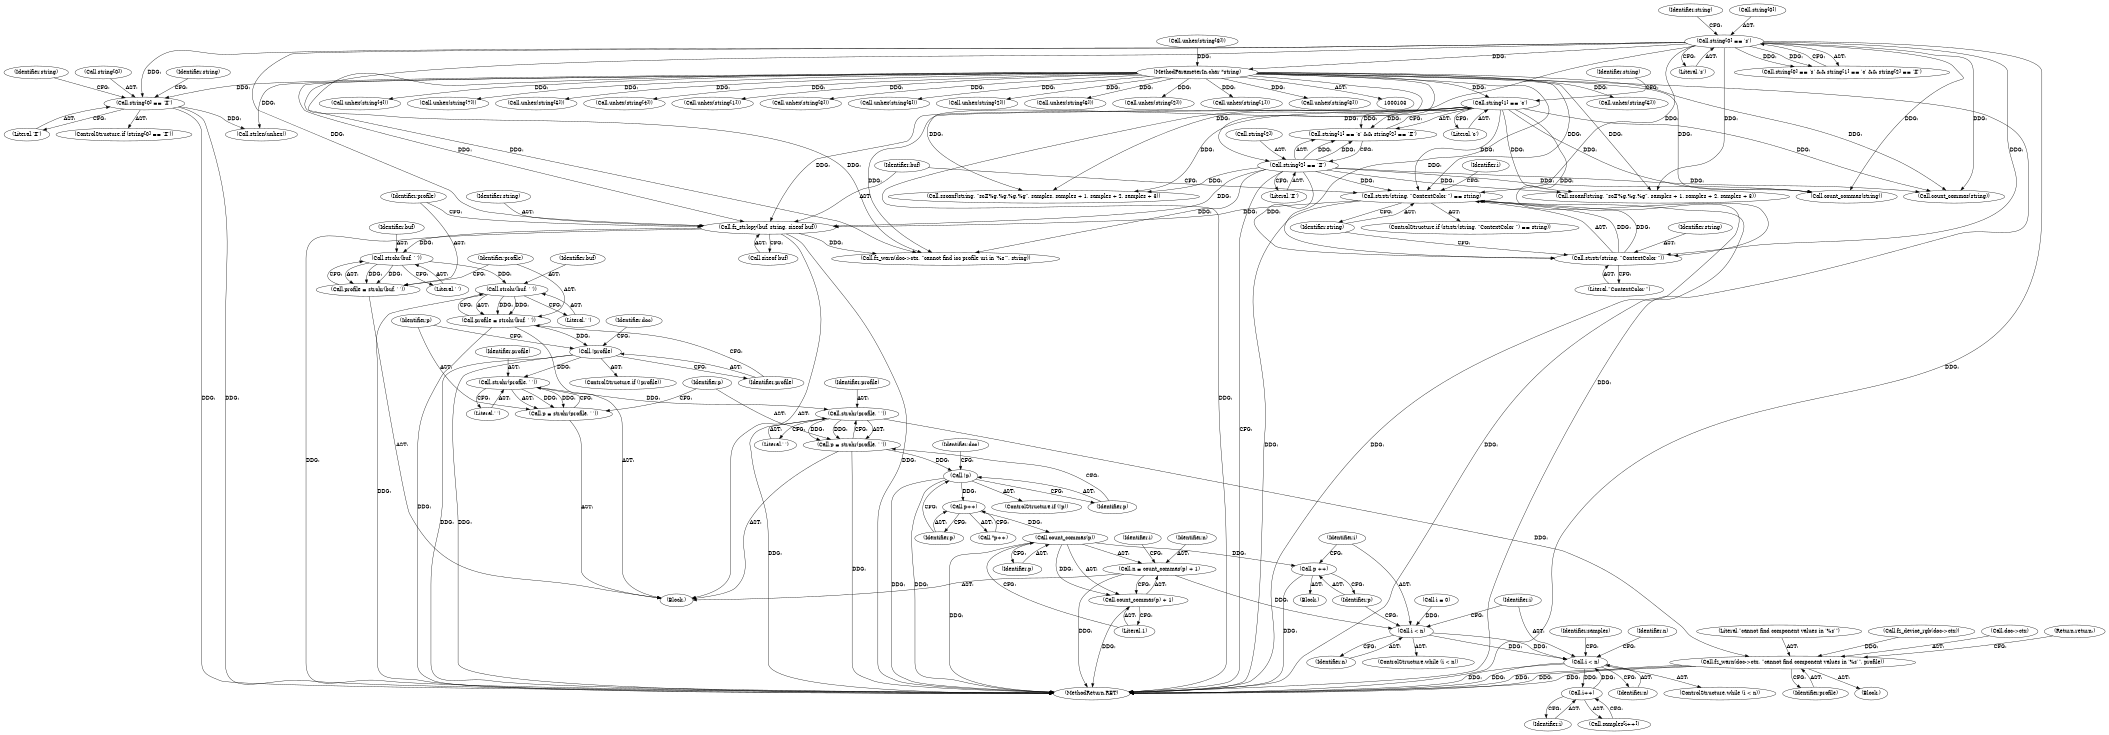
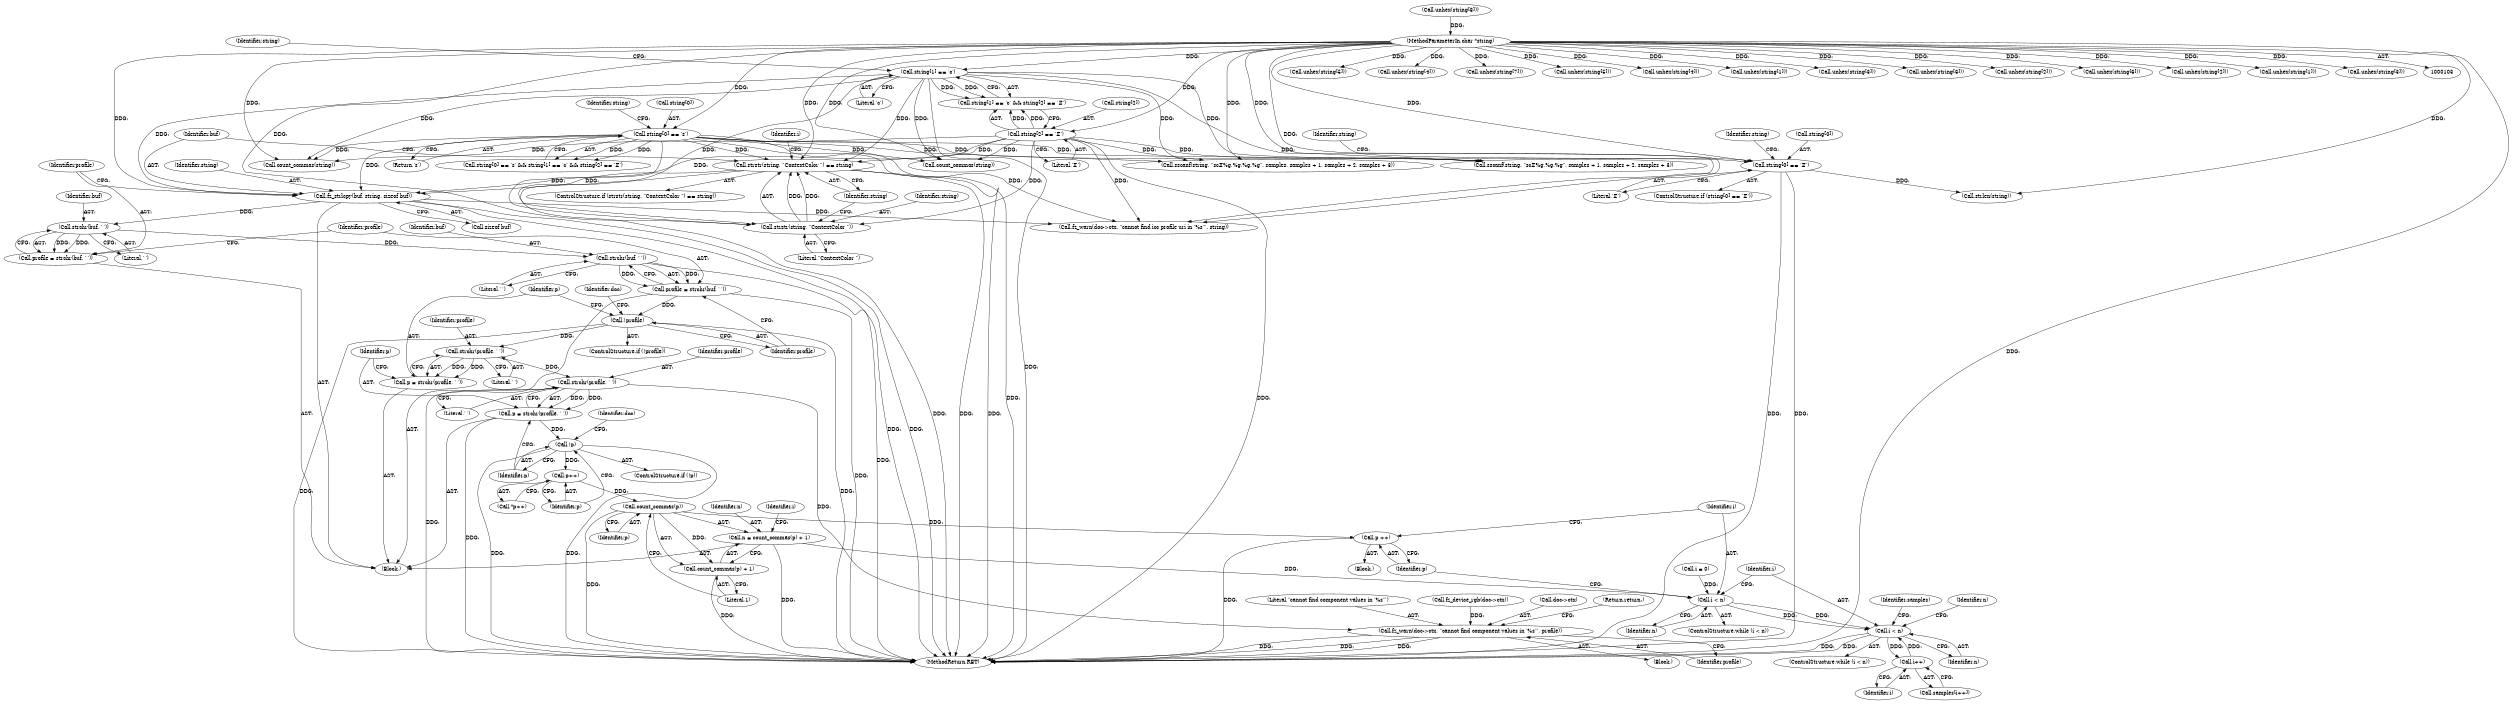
  digraph {
    n1 [label="(Call,strchr(buf, ' '))"]
    n2 [label="(Call,profile = strchr(buf, ' '))"]
    n3 [label="(Call,strchr(buf, ' '))"]
    n4 [label="(Literal,' ')"]
    n5 [label="(Block,)"]
    n6 [label="(MethodReturn,RET)"]
    n7 [label="(Call,profile = strchr(buf, ' '))"]
    n8 [label="(Literal,' ')"]
    n9 [label="(Call,fz_strlcpy(buf, string, sizeof buf))"]
    n10 [label="(Call,sizeof buf)"]
    n11 [label="(Call,fz_warn(doc->ctx, \"cannot find icc profile uri in '%s'\", string))"]
    n12 [label="(Call,string[0] == 's')"]
    n13 [label="(Call,strstr(string, \"ContextColor \") == string)"]
    n14 [label="(Call,strstr(string, \"ContextColor \"))"]
    n15 [label="(Call,sscanf(string, \"sc#%g,%g,%g,%g\", samples, samples + 1, samples + 2, samples + 3))"]
-   n16 [label="(Literal,'s')"]
+   n16 [label="(Return,'s')"]
    n17 [label="(Call,string[0] == 's' && string[1] == 'c' && string[2] == '#')"]
    n18 [label="(Call,sscanf(string, \"sc#%g,%g,%g\", samples + 1, samples + 2, samples + 3))"]
    n19 [label="(Call,count_commas(string))"]
    n20 [label="(Call,count_commas(string))"]
    n21 [label="(Call,string[0] == '#')"]
    n22 [label="(Identifier,string)"]
    n23 [label="(ControlStructure,if (strstr(string, \"ContextColor \") == string))"]
    n24 [label="(Literal,\"ContextColor \")"]
    n25 [label="(Literal,'#')"]
    n26 [label="(ControlStructure,if (string[0] == '#'))"]
-   n27 [label="(Call,strlen(unhex))"]
+   n27 [label="(Call,strlen(string))"]
    n28 [label="(MethodParameterIn,char *string)"]
    n29 [label="(Call,string[1] == 'c')"]
    n30 [label="(Call,string[2] == '#')"]
    n31 [label="(Call,unhex(string[5]))"]
    n32 [label="(Call,unhex(string[4]))"]
    n33 [label="(Call,unhex(string[7]))"]
    n34 [label="(Call,unhex(string[5]))"]
    n35 [label="(Call,unhex(string[4]))"]
    n36 [label="(Call,unhex(string[1]))"]
    n37 [label="(Call,unhex(string[3]))"]
    n38 [label="(Call,unhex(string[6]))"]
    n39 [label="(Call,unhex(string[2]))"]
    n40 [label="(Call,unhex(string[6]))"]
    n41 [label="(Call,unhex(string[2]))"]
    n42 [label="(Call,unhex(string[1]))"]
    n43 [label="(Call,unhex(string[3]))"]
    1000103
    n45 [label="(Call,string[1] == 'c' && string[2] == '#')"]
    n46 [label="(Literal,'c')"]
    n47 [label="(Literal,'#')"]
    n48 [label="(Call,unhex(string[8]))"]
    n49 [label="(Call,!profile)"]
    n50 [label="(Call,strchr(profile, ' '))"]
    n51 [label="(ControlStructure,if (!profile))"]
    n52 [label="(Identifier,profile)"]
    n53 [label="(Call,p = strchr(profile, ' '))"]
    n54 [label="(Call,strchr(profile, ' '))"]
    n55 [label="(Literal,' ')"]
    n56 [label="(Call,p = strchr(profile, ' '))"]
    n57 [label="(Call,fz_warn(doc->ctx, \"cannot find component values in '%s'\", profile))"]
    n58 [label="(Literal,' ')"]
    n59 [label="(Call,!p)"]
    n60 [label="(Identifier,profile)"]
    n61 [label="(Block,)"]
    n62 [label="(Call,p++)"]
    n63 [label="(ControlStructure,if (!p))"]
    n64 [label="(Identifier,p)"]
    n65 [label="(Call,count_commas(p))"]
    n66 [label="(Call,*p++)"]
    n67 [label="(Identifier,p)"]
    n68 [label="(Call,n = count_commas(p) + 1)"]
    n69 [label="(Call,count_commas(p) + 1)"]
    n70 [label="(Call,p ++)"]
    n71 [label="(Identifier,p)"]
    n72 [label="(Call,i < n)"]
    n73 [label="(Literal,1)"]
    n74 [label="(Identifier,p)"]
    n75 [label="(Block,)"]
    n76 [label="(Call,i < n)"]
    n77 [label="(Identifier,n)"]
    n78 [label="(ControlStructure,while (i < n))"]
    n79 [label="(Call,i++)"]
    n80 [label="(Identifier,n)"]
    n81 [label="(ControlStructure,while (i < n))"]
    n82 [label="(Identifier,i)"]
    n83 [label="(Call,samples[i++])"]
    n84 [label="(Literal,\"cannot find component values in '%s'\")"]
    n85 [label="(Identifier,string)"]
    n86 [label="(Identifier,string)"]
    n87 [label="(Identifier,buf)"]
    n88 [label="(Identifier,i)"]
    n89 [label="(Identifier,buf)"]
    n90 [label="(Call,fz_device_rgb(doc->ctx))"]
    n91 [label="(Call,string[2])"]
    n92 [label="(Identifier,profile)"]
    n93 [label="(Identifier,doc)"]
    n94 [label="(Identifier,doc)"]
    n95 [label="(Identifier,n)"]
    n96 [label="(Identifier,string)"]
    n97 [label="(Identifier,profile)"]
    n98 [label="(Identifier,buf)"]
    n99 [label="(Call,string[0])"]
    n100 [label="(Identifier,profile)"]
    n101 [label="(Identifier,samples)"]
    n102 [label="(Identifier,string)"]
    n103 [label="(Identifier,p)"]
    n104 [label="(Identifier,n)"]
    n105 [label="(Identifier,p)"]
    n106 [label="(Identifier,string)"]
    n107 [label="(Call,i = 0)"]
    n108 [label="(Identifier,string)"]
    n109 [label="(Call,doc->ctx)"]
    n110 [label="(Call,string[0])"]
    n111 [label="(Identifier,i)"]
    n112 [label="(Identifier,i)"]
    n113 [label="(Identifier,profile)"]
    n114 [label="(Return,return;)"]
    n115 [label="(Identifier,i)"]
    n1 -> n2 [label="AST: "]
    n1 -> n2 [label="DDG: "]
    n1 -> n2 [label="DDG: "]
    n1 -> n3 [label="DDG: "]
    n1 -> n4 [label="CFG: "]
    n2 -> n1 [label="CFG: "]
    n2 -> n5 [label="AST: "]
    n3 -> n6 [label="DDG: "]
    n3 -> n7 [label="AST: "]
    n3 -> n7 [label="DDG: "]
    n3 -> n7 [label="DDG: "]
    n3 -> n8 [label="CFG: "]
    n4 -> n1 [label="AST: "]
    n7 -> n3 [label="CFG: "]
    n7 -> n5 [label="AST: "]
    n7 -> n6 [label="DDG: "]
    n7 -> n49 [label="DDG: "]
    n8 -> n3 [label="AST: "]
    n9 -> n1 [label="DDG: "]
    n9 -> n5 [label="AST: "]
    n9 -> n6 [label="DDG: "]
    n9 -> n6 [label="DDG: "]
    n9 -> n10 [label="CFG: "]
    n9 -> n11 [label="DDG: "]
    n10 -> n9 [label="AST: "]
    n12 -> n6 [label="DDG: "]
    n12 -> n9 [label="DDG: "]
    n12 -> n11 [label="DDG: "]
    n12 -> n13 [label="DDG: "]
    n12 -> n14 [label="DDG: "]
    n12 -> n15 [label="DDG: "]
    n12 -> n16 [label="CFG: "]
    n12 -> n17 [label="AST: "]
    n12 -> n17 [label="DDG: "]
    n12 -> n17 [label="DDG: "]
    n12 -> n18 [label="DDG: "]
    n12 -> n19 [label="DDG: "]
    n12 -> n20 [label="DDG: "]
    n12 -> n21 [label="DDG: "]
    n13 -> n6 [label="DDG: "]
    n13 -> n6 [label="DDG: "]
    n13 -> n6 [label="DDG: "]
    n13 -> n9 [label="DDG: "]
    n13 -> n22 [label="CFG: "]
    n13 -> n23 [label="AST: "]
    n14 -> n13 [label="AST: "]
    n14 -> n13 [label="DDG: "]
    n14 -> n13 [label="DDG: "]
    n14 -> n24 [label="CFG: "]
    n16 -> n12 [label="AST: "]
    n17 -> n12 [label="CFG: "]
    n21 -> n6 [label="DDG: "]
    n21 -> n6 [label="DDG: "]
    n21 -> n25 [label="CFG: "]
    n21 -> n26 [label="AST: "]
    n21 -> n27 [label="DDG: "]
    n22 -> n13 [label="AST: "]
    n22 -> n14 [label="CFG: "]
    n24 -> n14 [label="AST: "]
    n25 -> n21 [label="AST: "]
    n28 -> n6 [label="DDG: "]
    n28 -> n9 [label="DDG: "]
    n28 -> n11 [label="DDG: "]
-   n12 -> n28 [label="DDG: "]
+   n28 -> n12 [label="DDG: "]
    n28 -> n13 [label="DDG: "]
    n28 -> n14 [label="DDG: "]
    n28 -> n15 [label="DDG: "]
    n28 -> n18 [label="DDG: "]
    n28 -> n19 [label="DDG: "]
    n28 -> n20 [label="DDG: "]
    n28 -> n21 [label="DDG: "]
    n28 -> n27 [label="DDG: "]
    n28 -> n29 [label="DDG: "]
    n28 -> n30 [label="DDG: "]
    n28 -> n31 [label="DDG: "]
    n28 -> n32 [label="DDG: "]
    n28 -> n33 [label="DDG: "]
    n28 -> n34 [label="DDG: "]
    n28 -> n35 [label="DDG: "]
    n28 -> n36 [label="DDG: "]
    n28 -> n37 [label="DDG: "]
    n28 -> n38 [label="DDG: "]
    n28 -> n39 [label="DDG: "]
    n28 -> n40 [label="DDG: "]
    n28 -> n41 [label="DDG: "]
    n28 -> n42 [label="DDG: "]
    n28 -> n43 [label="DDG: "]
    n28 -> 1000103 [label="AST: "]
    n29 -> n6 [label="DDG: "]
    n29 -> n9 [label="DDG: "]
    n29 -> n11 [label="DDG: "]
    n29 -> n13 [label="DDG: "]
    n29 -> n14 [label="DDG: "]
    n29 -> n15 [label="DDG: "]
    n29 -> n18 [label="DDG: "]
    n29 -> n19 [label="DDG: "]
    n29 -> n20 [label="DDG: "]
    n29 -> n45 [label="AST: "]
    n29 -> n45 [label="DDG: "]
    n29 -> n45 [label="DDG: "]
    n29 -> n46 [label="CFG: "]
-   n30 -> n6 [label="CFG: "]
+   n30 -> n6 [label="DDG: "]
    n30 -> n9 [label="DDG: "]
    n30 -> n11 [label="DDG: "]
    n30 -> n13 [label="DDG: "]
    n30 -> n14 [label="DDG: "]
    n30 -> n15 [label="DDG: "]
    n30 -> n18 [label="DDG: "]
    n30 -> n19 [label="DDG: "]
    n30 -> n20 [label="DDG: "]
    n30 -> n45 [label="AST: "]
    n30 -> n45 [label="DDG: "]
    n30 -> n45 [label="DDG: "]
    n30 -> n47 [label="CFG: "]
    n45 -> n29 [label="CFG: "]
    n45 -> n30 [label="CFG: "]
    n46 -> n29 [label="AST: "]
    n47 -> n30 [label="AST: "]
    n48 -> n28 [label="DDG: "]
    n49 -> n6 [label="DDG: "]
    n49 -> n6 [label="DDG: "]
    n49 -> n50 [label="DDG: "]
    n49 -> n51 [label="AST: "]
    n49 -> n52 [label="CFG: "]
    n50 -> n53 [label="AST: "]
    n50 -> n53 [label="DDG: "]
    n50 -> n53 [label="DDG: "]
    n50 -> n54 [label="DDG: "]
    n50 -> n55 [label="CFG: "]
    n52 -> n7 [label="CFG: "]
    n52 -> n49 [label="AST: "]
    n53 -> n5 [label="AST: "]
    n53 -> n50 [label="CFG: "]
    n54 -> n6 [label="DDG: "]
    n54 -> n56 [label="AST: "]
    n54 -> n56 [label="DDG: "]
    n54 -> n56 [label="DDG: "]
    n54 -> n57 [label="DDG: "]
    n54 -> n58 [label="CFG: "]
    n55 -> n50 [label="AST: "]
    n56 -> n5 [label="AST: "]
    n56 -> n6 [label="DDG: "]
    n56 -> n54 [label="CFG: "]
    n56 -> n59 [label="DDG: "]
    n57 -> n6 [label="DDG: "]
    n57 -> n6 [label="DDG: "]
    n57 -> n6 [label="DDG: "]
    n57 -> n60 [label="CFG: "]
    n57 -> n61 [label="AST: "]
    n58 -> n54 [label="AST: "]
    n59 -> n6 [label="DDG: "]
    n59 -> n6 [label="DDG: "]
    n59 -> n62 [label="DDG: "]
    n59 -> n63 [label="AST: "]
    n59 -> n64 [label="CFG: "]
    n60 -> n57 [label="AST: "]
    n62 -> n65 [label="DDG: "]
    n62 -> n66 [label="AST: "]
    n62 -> n67 [label="CFG: "]
    n64 -> n56 [label="CFG: "]
    n64 -> n59 [label="AST: "]
    n65 -> n6 [label="DDG: "]
    n65 -> n68 [label="AST: "]
    n65 -> n69 [label="AST: "]
    n65 -> n69 [label="DDG: "]
    n65 -> n70 [label="DDG: "]
    n65 -> n71 [label="CFG: "]
    n66 -> n62 [label="CFG: "]
    n67 -> n59 [label="CFG: "]
    n67 -> n62 [label="AST: "]
    n68 -> n5 [label="AST: "]
    n68 -> n6 [label="DDG: "]
    n68 -> n69 [label="CFG: "]
    n68 -> n72 [label="DDG: "]
    n69 -> n6 [label="DDG: "]
    n69 -> n68 [label="AST: "]
    n69 -> n73 [label="CFG: "]
    n70 -> n6 [label="DDG: "]
    n70 -> n74 [label="CFG: "]
    n70 -> n75 [label="AST: "]
    n71 -> n65 [label="AST: "]
    n72 -> n76 [label="DDG: "]
    n72 -> n76 [label="DDG: "]
    n72 -> n77 [label="CFG: "]
    n72 -> n78 [label="AST: "]
    n73 -> n65 [label="CFG: "]
    n73 -> n69 [label="AST: "]
    n74 -> n70 [label="AST: "]
    n74 -> n72 [label="CFG: "]
    n76 -> n6 [label="DDG: "]
    n76 -> n6 [label="DDG: "]
    n76 -> n79 [label="DDG: "]
    n76 -> n80 [label="CFG: "]
    n76 -> n81 [label="AST: "]
    n77 -> n72 [label="AST: "]
    n79 -> n76 [label="DDG: "]
    n79 -> n82 [label="CFG: "]
    n79 -> n83 [label="AST: "]
    n80 -> n76 [label="AST: "]
    n82 -> n79 [label="AST: "]
    n83 -> n79 [label="CFG: "]
    n84 -> n57 [label="AST: "]
    n85 -> n12 [label="CFG: "]
    n86 -> n29 [label="CFG: "]
    n87 -> n3 [label="AST: "]
    n88 -> n68 [label="CFG: "]
    n89 -> n9 [label="AST: "]
    n89 -> n13 [label="CFG: "]
    n90 -> n57 [label="DDG: "]
    n91 -> n30 [label="AST: "]
    n92 -> n50 [label="AST: "]
    n93 -> n59 [label="CFG: "]
    n94 -> n49 [label="CFG: "]
    n95 -> n68 [label="AST: "]
    n96 -> n21 [label="CFG: "]
    n97 -> n2 [label="AST: "]
    n97 -> n9 [label="CFG: "]
    n98 -> n1 [label="AST: "]
    n99 -> n12 [label="AST: "]
    n100 -> n54 [label="AST: "]
    n101 -> n76 [label="CFG: "]
    n102 -> n21 [label="CFG: "]
    n103 -> n49 [label="CFG: "]
    n103 -> n53 [label="AST: "]
    n104 -> n76 [label="CFG: "]
    n105 -> n53 [label="CFG: "]
    n105 -> n56 [label="AST: "]
    n106 -> n9 [label="AST: "]
    n107 -> n72 [label="DDG: "]
    n108 -> n14 [label="AST: "]
    n109 -> n57 [label="AST: "]
    n110 -> n21 [label="AST: "]
    n111 -> n13 [label="CFG: "]
    n112 -> n70 [label="CFG: "]
    n112 -> n72 [label="AST: "]
    n113 -> n2 [label="CFG: "]
    n113 -> n7 [label="AST: "]
    n114 -> n57 [label="CFG: "]
    n115 -> n72 [label="CFG: "]
    n115 -> n76 [label="AST: "]
  }
